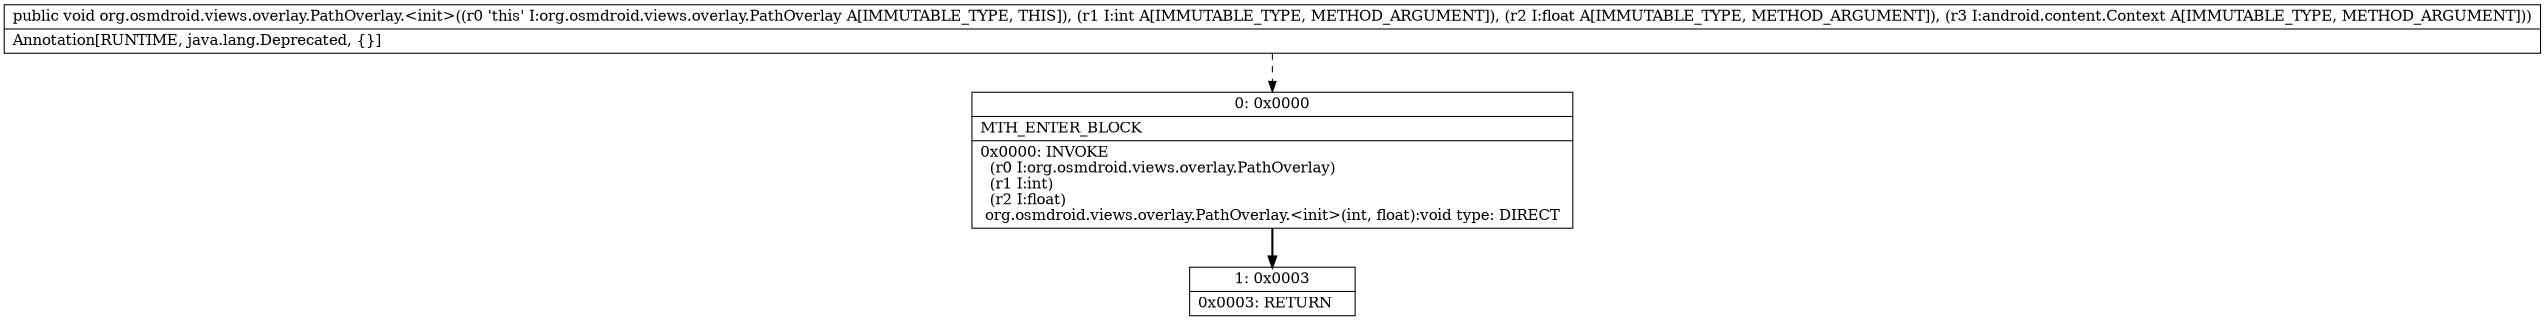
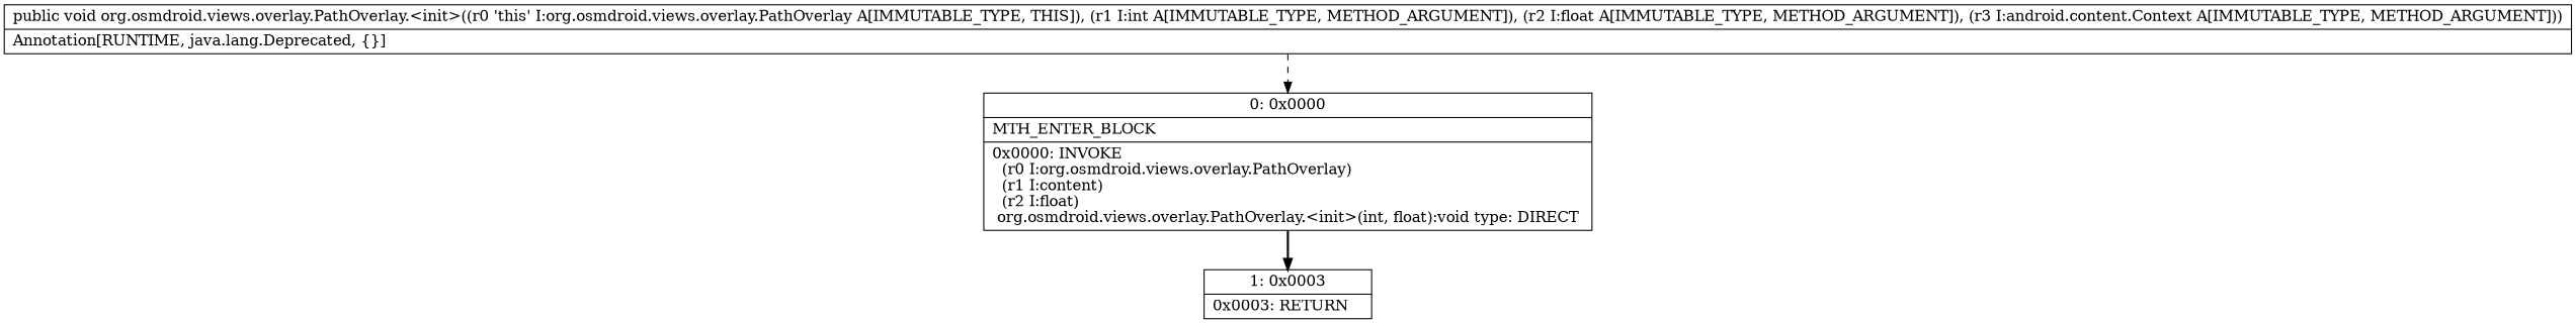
  digraph {
    node [shape=record]
    edge [arrowhead=normal]
-   n1 [label="{0\:\ 0x0000|MTH_ENTER_BLOCK\l|0x0000: INVOKE  \l  (r0 I:org.osmdroid.views.overlay.PathOverlay)\l  (r1 I:int)\l  (r2 I:float)\l org.osmdroid.views.overlay.PathOverlay.\<init\>(int, float):void type: DIRECT \l}"]
+   n1 [label="{0\:\ 0x0000|MTH_ENTER_BLOCK\l|0x0000: INVOKE  \l  (r0 I:org.osmdroid.views.overlay.PathOverlay)\l  (r1 I:content)\l  (r2 I:float)\l org.osmdroid.views.overlay.PathOverlay.\<init\>(int, float):void type: DIRECT \l}"]
    n2 [label="{1\:\ 0x0003|0x0003: RETURN   \l}"]
    n3 [label="{public void org.osmdroid.views.overlay.PathOverlay.\<init\>((r0 'this' I:org.osmdroid.views.overlay.PathOverlay A[IMMUTABLE_TYPE, THIS]), (r1 I:int A[IMMUTABLE_TYPE, METHOD_ARGUMENT]), (r2 I:float A[IMMUTABLE_TYPE, METHOD_ARGUMENT]), (r3 I:android.content.Context A[IMMUTABLE_TYPE, METHOD_ARGUMENT]))  | Annotation[RUNTIME, java.lang.Deprecated, \{\}]\l}"]
    n1 -> n2 [style=bold]
    n3 -> n1 [style=dashed]
  }
